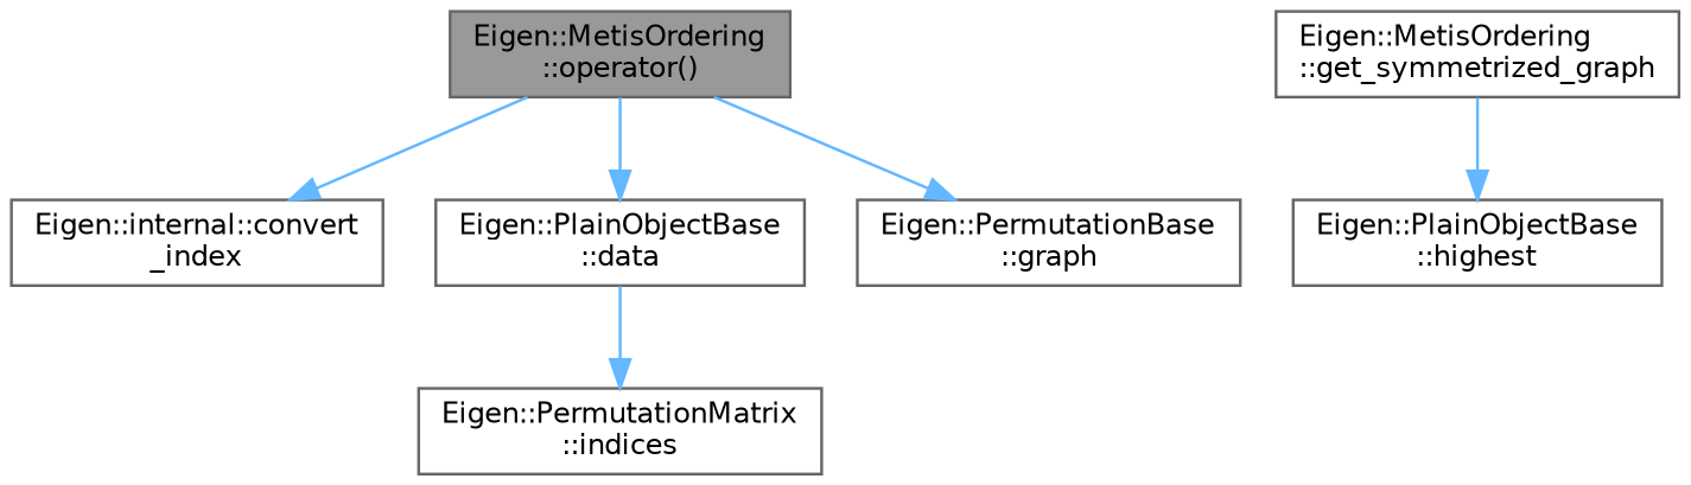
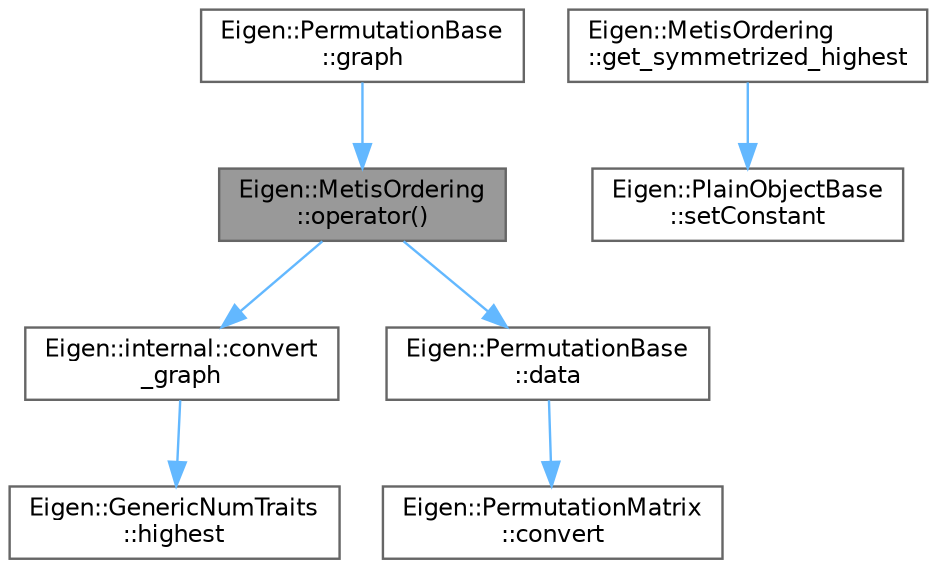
  digraph {
    rankdir=TB
    node [color=grey40 fillcolor=white fontname=Helvetica fontsize=10 shape=box style=filled]
    edge [color=steelblue1 fontname=Helvetica fontsize=10 labelfontname=Helvetica labelfontsize=10 style=solid]
    n1 [color=gray40 fillcolor=grey60 fontcolor=black height=0.2 label="Eigen::MetisOrdering\l::operator()" width=0.4]
-   n2 [height=0.2 label="Eigen::internal::convert\l_index" width=0.4]
-   n3 [height=0.2 label="Eigen::PlainObjectBase\l::data" width=0.4]
+   n2 [height=0.2 label="Eigen::internal::convert\l_graph" width=0.4]
+   n3 [height=0.2 label="Eigen::PermutationBase\l::data" width=0.4]
    n4 [height=0.2 label="Eigen::PermutationBase\l::graph" width=0.4]
-   n6 [height=0.2 label="Eigen::PermutationMatrix\l::indices" width=0.4]
-   n7 [height=0.2 label="Eigen::MetisOrdering\l::get_symmetrized_graph" width=0.4]
-   n8 [height=0.2 label="Eigen::PlainObjectBase\l::highest" width=0.4]
+   n5 [height=0.2 label="Eigen::GenericNumTraits\l::highest" width=0.4]
+   n6 [height=0.2 label="Eigen::PermutationMatrix\l::convert" width=0.4]
+   n7 [height=0.2 label="Eigen::MetisOrdering\l::get_symmetrized_highest" width=0.4]
+   n8 [height=0.2 label="Eigen::PlainObjectBase\l::setConstant" width=0.4]
    n1 -> n2
    n1 -> n3
-   n1 -> n4
+   n4 -> n1
+   n2 -> n5
    n3 -> n6
    n7 -> n8
  }
